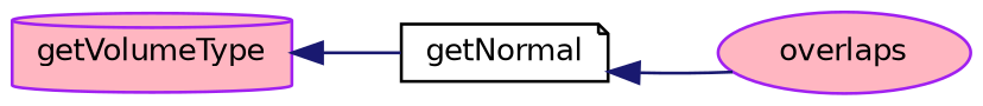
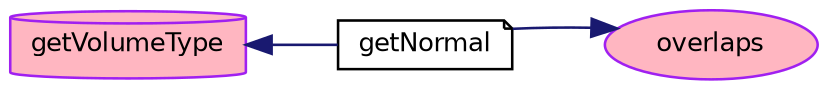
  digraph {
    rankdir=LR
    node [color=purple fillcolor=lightpink fontname=Helvetica fontsize=10 style=filled]
    edge [color=midnightblue dir=back fontname=Helvetica fontsize=10 labelfontname=Helvetica labelfontsize=10 style=solid]
    n1 [fontcolor=black height=0.2 label=getVolumeType shape=cylinder width=0.4]
    n2 [color=black fillcolor=white height=0.2 label=getNormal shape=note width=0.4]
    n3 [height=0.2 label=overlaps shape=ellipse width=0.4]
    n1 -> n2
-   n2 -> n3
+   n3 -> n2
  }
